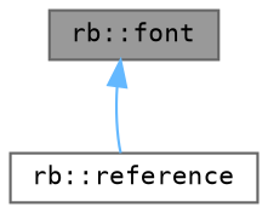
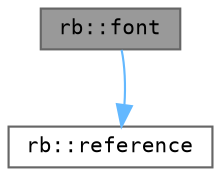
  digraph {
    fontname="DejaVu Sans Mono"
    node [color=gray40 fontname="DejaVu Sans Mono" fontsize=10 shape=box style=filled]
    n1 [fillcolor=grey60 fontcolor=black height=0.2 label="rb::font" width=0.4]
    n2 [fillcolor=white height=0.2 label="rb::reference" width=0.4]
-   n1 -> n2 [color=steelblue1 dir=back fontname="DejaVu Sans Mono" fontsize=10 labelfontname=Helvetica labelfontsize=10 style=solid]
+   n2 -> n1 [color=steelblue1 dir=back fontname="DejaVu Sans Mono" fontsize=10 labelfontname=Helvetica labelfontsize=10 style=solid]
  }
